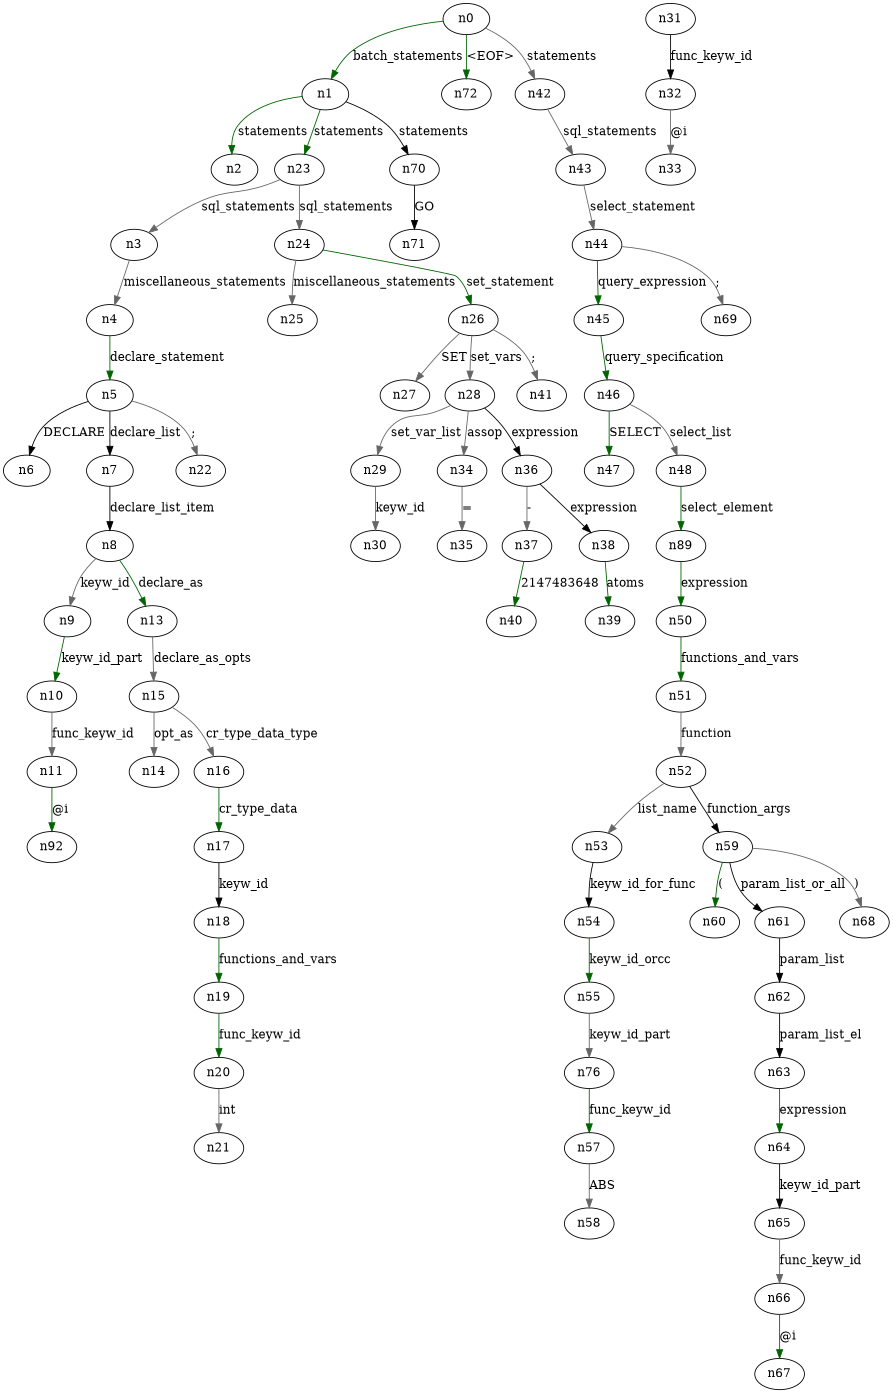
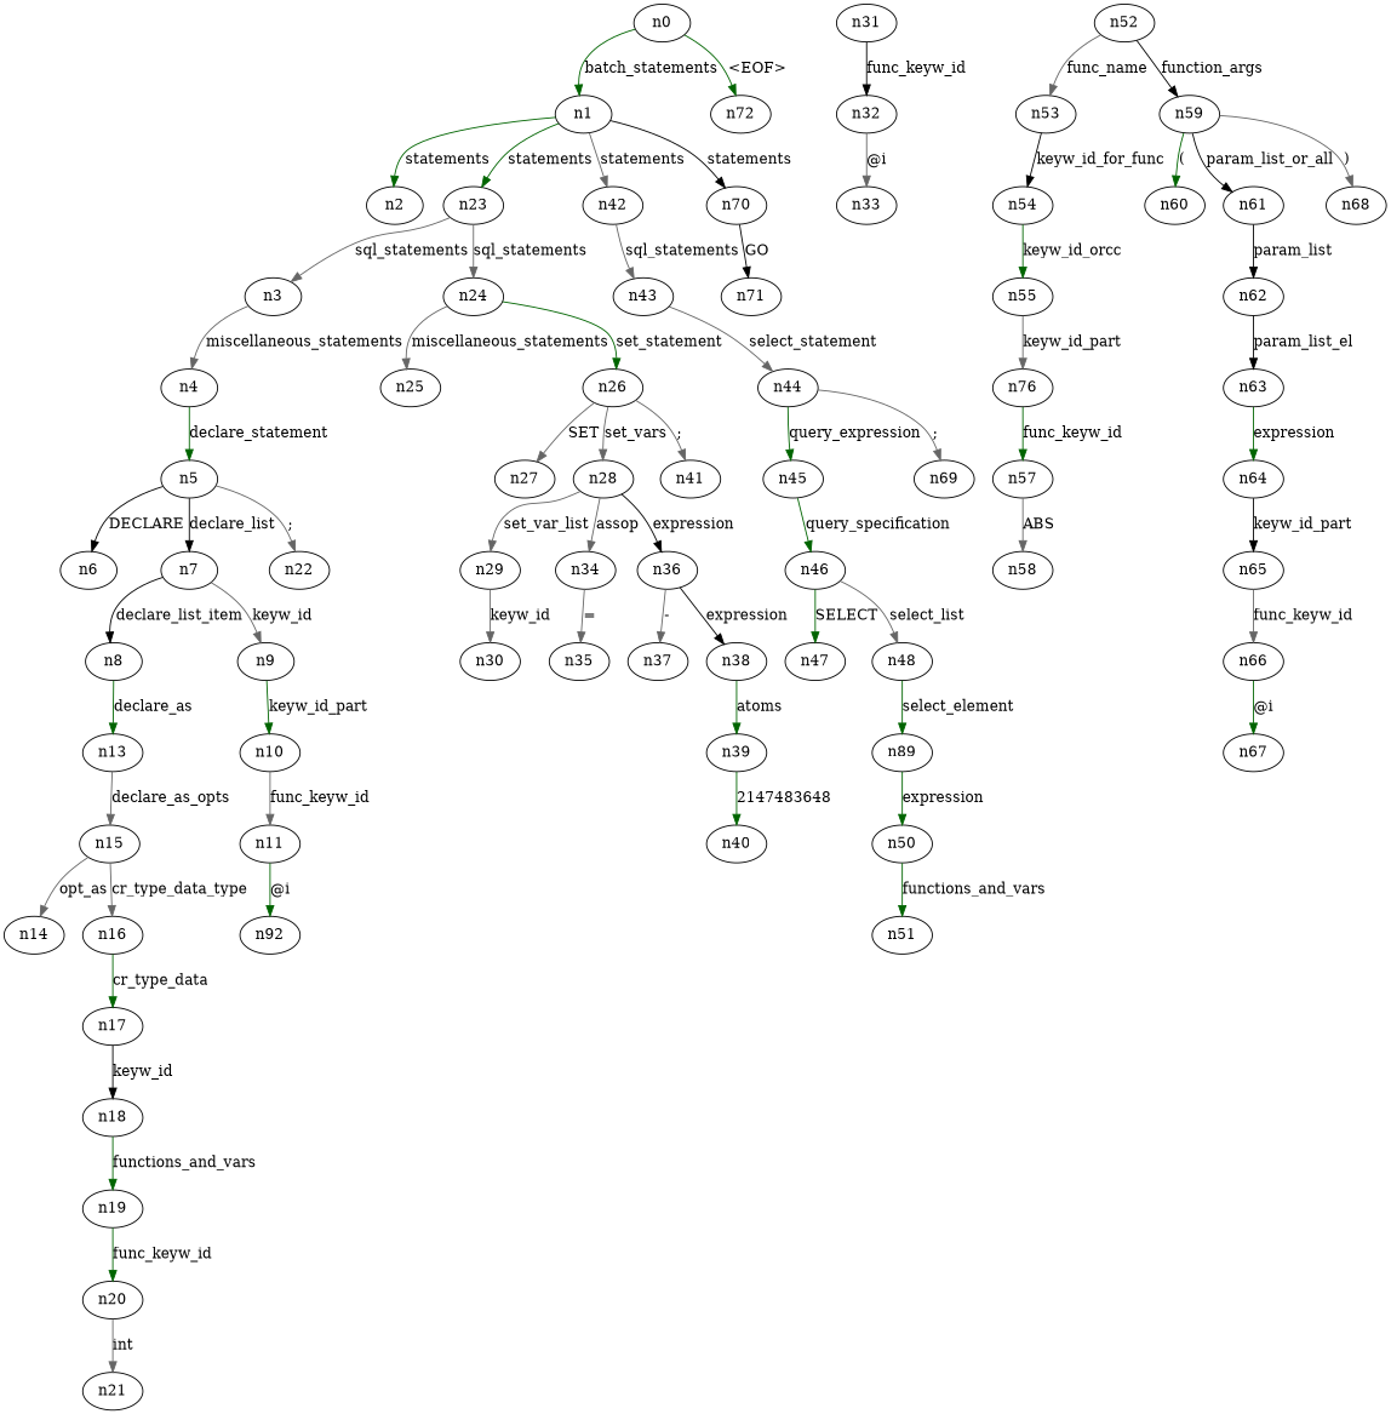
  digraph {
    edge [color=gray40]
    n0
    n1
    n72
    n2
    n23
    n42
    n70
    n3
    n24
    n43
    n71
    n4
    n5
    n6
    n7
    n22
    n8
    n9
    n13
    n10
    n15
    n11
    n12 [label=n92]
    n14
    n16
    n17
    n18
    n19
    n20
    n21
    n25
    n26
    n27
    n28
    n41
    n29
    n34
    n36
    n30
    n35
    n37
    n38
    n31
    n32
    n33
    n39
    n40
    n44
    n45
    n69
    n46
    n47
    n48
    n49 [label=n89]
    n50
    n51
    n52
    n53
    n59
    n54
    n60
    n61
    n68
    n55
    n56 [label=n76]
    n57
    n58
    n62
    n63
    n64
    n65
    n66
    n67
    n0 -> n1 [color=darkgreen label=batch_statements]
    n0 -> n72 [color=darkgreen label="<EOF>"]
    n1 -> n2 [color=darkgreen label=statements]
    n1 -> n23 [color=darkgreen label=statements]
-   n0 -> n42 [label=statements]
+   n1 -> n42 [label=statements]
    n1 -> n70 [color=black label=statements]
    n23 -> n3 [label=sql_statements]
    n23 -> n24 [label=sql_statements]
    n42 -> n43 [label=sql_statements]
    n70 -> n71 [color=black label=GO]
    n3 -> n4 [label=miscellaneous_statements]
    n24 -> n25 [label=miscellaneous_statements]
    n24 -> n26 [color=darkgreen label=set_statement]
    n43 -> n44 [label=select_statement]
    n4 -> n5 [color=darkgreen label=declare_statement]
    n5 -> n6 [color=black label=DECLARE]
    n5 -> n7 [color=black label=declare_list]
    n5 -> n22 [label=";"]
    n7 -> n8 [color=black label=declare_list_item]
-   n8 -> n9 [label=keyw_id]
+   n7 -> n9 [label=keyw_id]
    n8 -> n13 [color=darkgreen label=declare_as]
    n9 -> n10 [color=darkgreen label=keyw_id_part]
    n13 -> n15 [label=declare_as_opts]
    n10 -> n11 [label=func_keyw_id]
    n15 -> n14 [label=opt_as]
    n15 -> n16 [label=cr_type_data_type]
    n11 -> n12 [color=darkgreen label="@i"]
    n16 -> n17 [color=darkgreen label=cr_type_data]
    n17 -> n18 [color=black label=keyw_id]
    n18 -> n19 [color=darkgreen label=functions_and_vars]
    n19 -> n20 [color=darkgreen label=func_keyw_id]
    n20 -> n21 [label=int]
    n26 -> n27 [label=SET]
    n26 -> n28 [label=set_vars]
    n26 -> n41 [label=";"]
    n28 -> n29 [label=set_var_list]
    n28 -> n34 [label=assop]
    n28 -> n36 [color=black label=expression]
    n29 -> n30 [label=keyw_id]
    n34 -> n35 [label="="]
    n36 -> n37 [label="-"]
    n36 -> n38 [color=black label=expression]
    n38 -> n39 [color=darkgreen label=atoms]
    n31 -> n32 [color=black label=func_keyw_id]
    n32 -> n33 [label="@i"]
-   n37 -> n40 [color=darkgreen label=2147483648]
+   n39 -> n40 [color=darkgreen label=2147483648]
    n44 -> n45 [color=darkgreen label=query_expression]
    n44 -> n69 [label=";"]
    n45 -> n46 [color=darkgreen label=query_specification]
    n46 -> n47 [color=darkgreen label=SELECT]
    n46 -> n48 [label=select_list]
    n48 -> n49 [color=darkgreen label=select_element]
    n49 -> n50 [color=darkgreen label=expression]
    n50 -> n51 [color=darkgreen label=functions_and_vars]
-   n51 -> n52 [label=function]
-   n52 -> n53 [label=list_name]
+   n52 -> n53 [label=func_name]
    n52 -> n59 [color=black label=function_args]
    n53 -> n54 [color=black label=keyw_id_for_func]
    n59 -> n60 [color=darkgreen label="("]
    n59 -> n61 [color=black label=param_list_or_all]
    n59 -> n68 [label=")"]
    n54 -> n55 [color=darkgreen label=keyw_id_orcc]
    n61 -> n62 [color=black label=param_list]
    n55 -> n56 [label=keyw_id_part]
    n56 -> n57 [color=darkgreen label=func_keyw_id]
    n57 -> n58 [label=ABS]
    n62 -> n63 [color=black label=param_list_el]
    n63 -> n64 [color=darkgreen label=expression]
    n64 -> n65 [color=black label=keyw_id_part]
    n65 -> n66 [label=func_keyw_id]
    n66 -> n67 [color=darkgreen label="@i"]
  }
